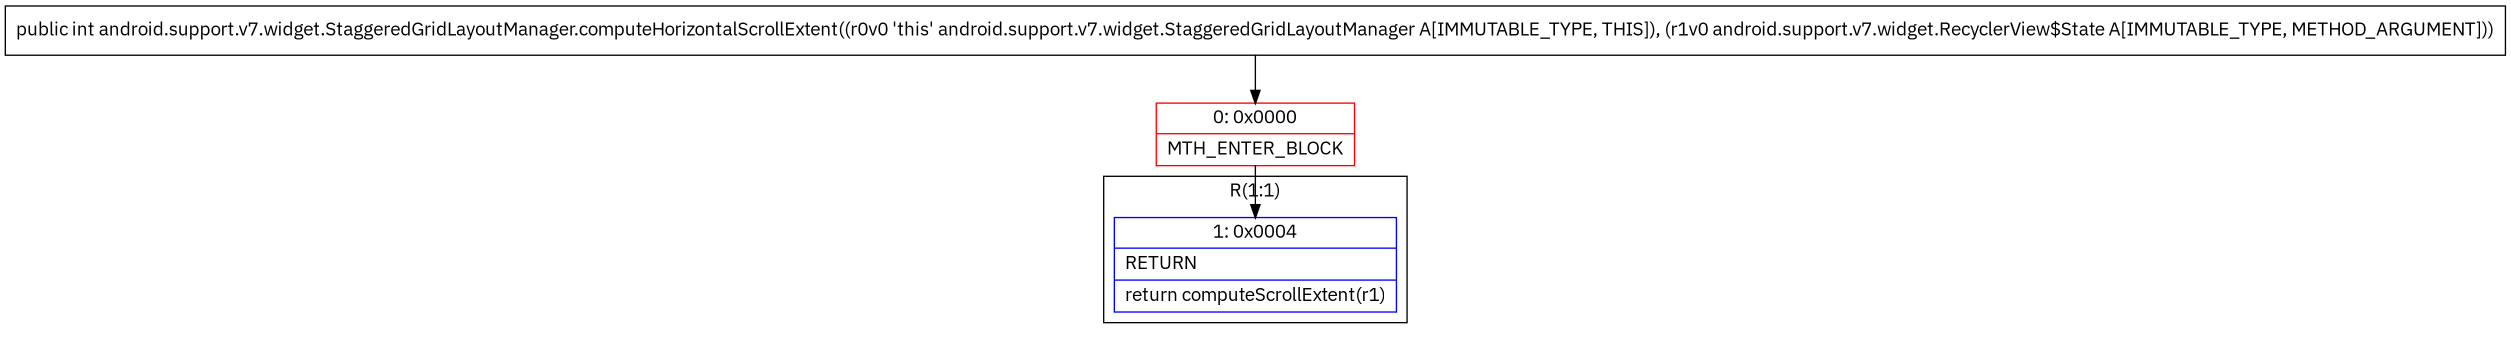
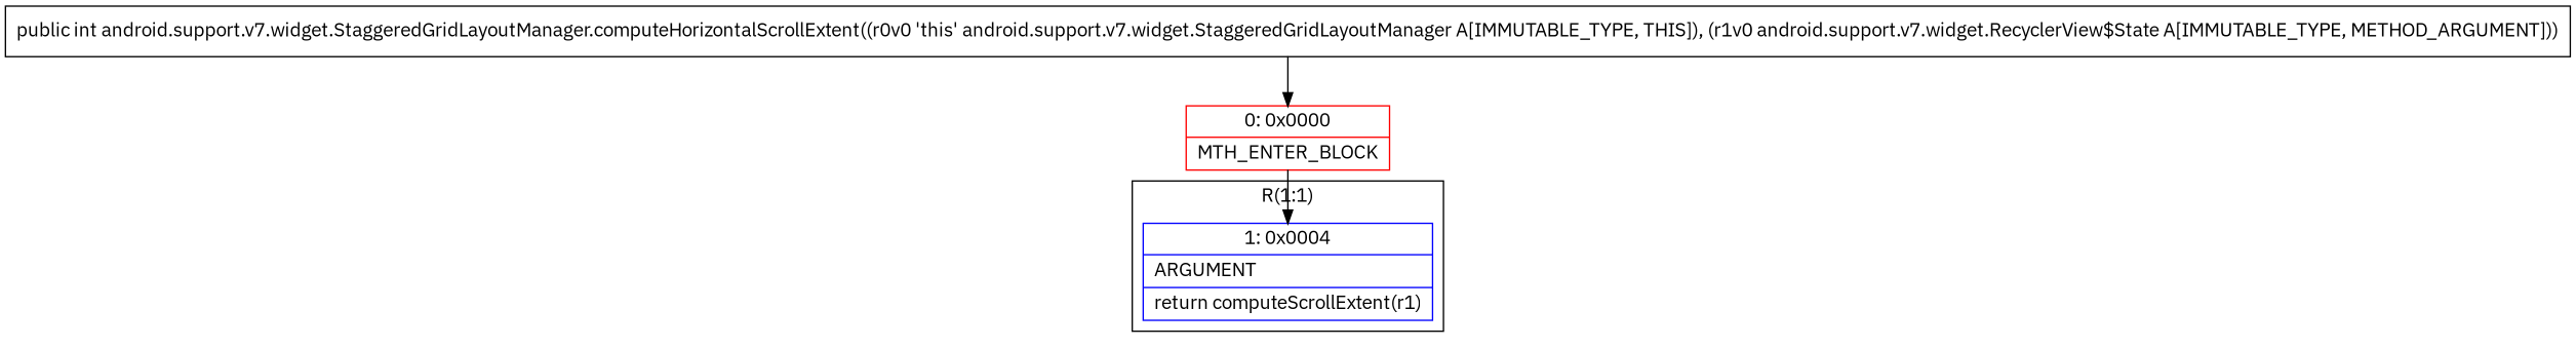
  digraph {
    fontname="IBM Plex Sans"
    node [shape=record fontname="IBM Plex Sans"]
    edge [fontname="IBM Plex Sans"]
-   n1 [color=blue label="{1\:\ 0x0004|RETURN\l|return computeScrollExtent(r1)\l}"]
+   n1 [color=blue label="{1\:\ 0x0004|ARGUMENT\l|return computeScrollExtent(r1)\l}"]
    n2 [color=red label="{0\:\ 0x0000|MTH_ENTER_BLOCK\l}"]
    n3 [label="{public int android.support.v7.widget.StaggeredGridLayoutManager.computeHorizontalScrollExtent((r0v0 'this' android.support.v7.widget.StaggeredGridLayoutManager A[IMMUTABLE_TYPE, THIS]), (r1v0 android.support.v7.widget.RecyclerView$State A[IMMUTABLE_TYPE, METHOD_ARGUMENT])) }"]
    subgraph cluster_1 {
      label="R(1:1)"
      n1
    }
    n2 -> n1
    n3 -> n2
  }
